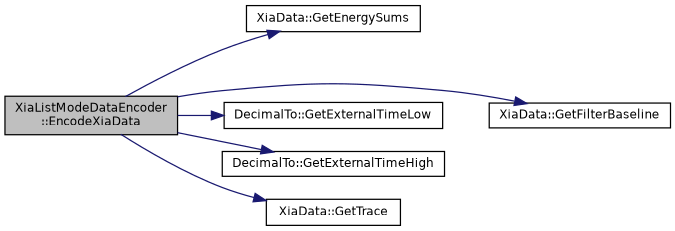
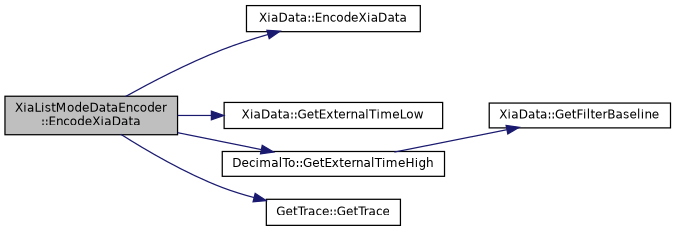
  digraph {
    fontname="DejaVu Sans"
    rankdir=LR
    node [color=black fillcolor=white fontname="DejaVu Sans" fontsize=10 shape=record style=filled]
    edge [color=midnightblue fontname="DejaVu Sans" fontsize=10 labelfontname=Helvetica labelfontsize=10 style=solid]
    n1 [fillcolor=grey75 fontcolor=black height=0.2 label="XiaListModeDataEncoder\l::EncodeXiaData" width=0.4]
-   n2 [height=0.2 label="XiaData::GetEnergySums" width=0.4]
+   n2 [height=0.2 label="XiaData::EncodeXiaData" width=0.4]
    n3 [height=0.2 label="XiaData::GetFilterBaseline" width=0.4]
-   n4 [height=0.2 label="DecimalTo::GetExternalTimeLow" width=0.4]
+   n4 [height=0.2 label="XiaData::GetExternalTimeLow" width=0.4]
    n5 [height=0.2 label="DecimalTo::GetExternalTimeHigh" width=0.4]
-   n6 [height=0.2 label="XiaData::GetTrace" width=0.4]
+   n6 [height=0.2 label="GetTrace::GetTrace" width=0.4]
    n1 -> n2
-   n1 -> n3
+   n5 -> n3
    n1 -> n4
    n1 -> n5
    n1 -> n6
  }
